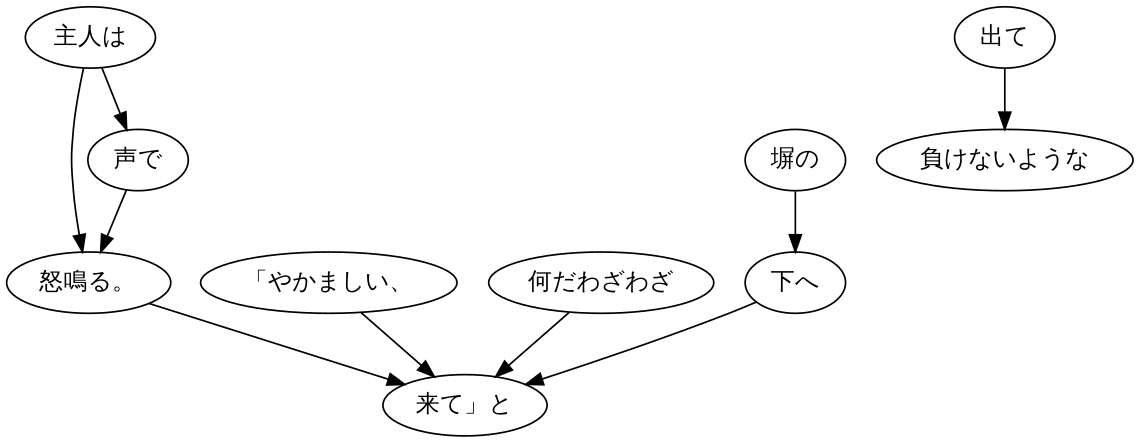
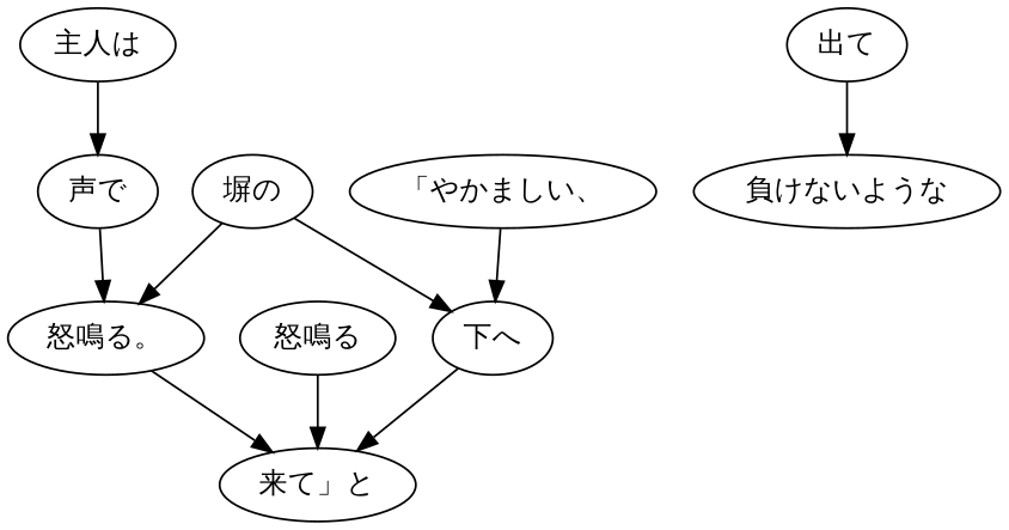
  digraph {
    fontname=Nunito
    node [fontname=Nunito]
    edge [fontname=Nunito]
    n1 [label="主人は"]
    n2 [label="怒鳴る。"]
    n3 [label="声で"]
    n4 [label="来て」と"]
    n5 [label="負けないような"]
    n6 [label="出て"]
    n7 [label="「やかましい、"]
-   n8 [label="何だわざわざ"]
+   n8 [label="怒鳴る"]
    n9 [label="塀の"]
    n10 [label="下へ"]
-   n1 -> n2
+   n9 -> n2
    n1 -> n3
    n2 -> n4
    n3 -> n2
    n6 -> n5
-   n7 -> n4
+   n7 -> n10
    n8 -> n4
    n9 -> n10
    n10 -> n4
  }
